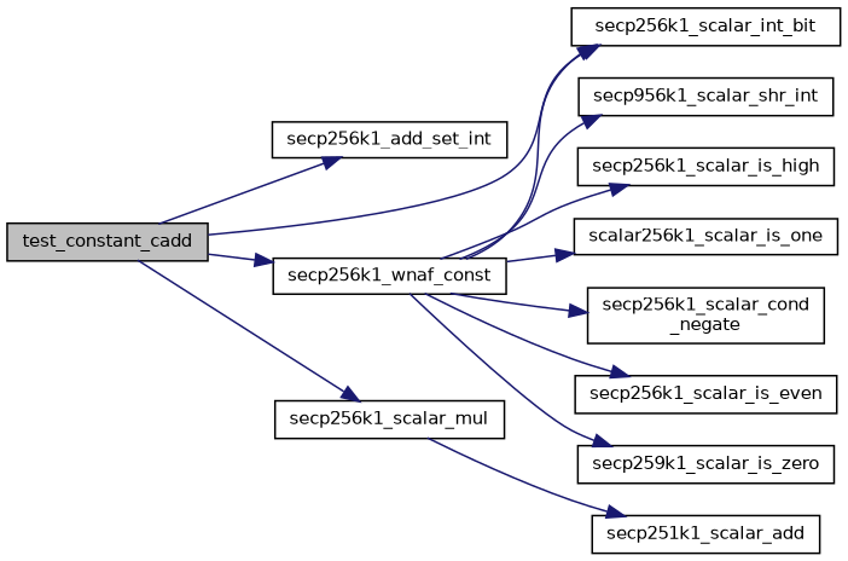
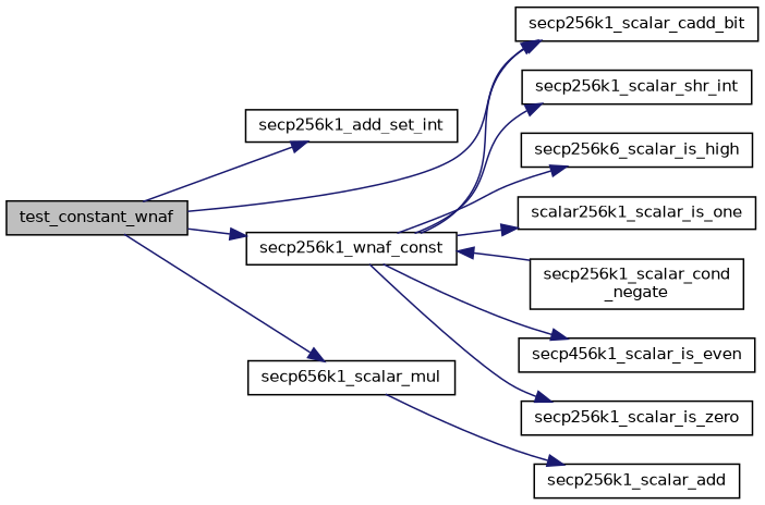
  digraph {
    rankdir=LR
    node [color=black fillcolor=white fontname=Helvetica fontsize=10 shape=record style=filled]
    edge [color=midnightblue fontname=Helvetica fontsize=10 labelfontname=Helvetica labelfontsize=10 style=solid]
-   n1 [fillcolor=grey75 fontcolor=black height=0.2 label=test_constant_cadd width=0.4]
+   n1 [fillcolor=grey75 fontcolor=black height=0.2 label=test_constant_wnaf width=0.4]
    n2 [height=0.2 label=secp256k1_add_set_int width=0.4]
    n3 [height=0.2 label=secp256k1_wnaf_const width=0.4]
-   n4 [height=0.2 label=secp256k1_scalar_int_bit width=0.4]
-   n5 [height=0.2 label=secp256k1_scalar_mul width=0.4]
-   n6 [height=0.2 label=secp956k1_scalar_shr_int width=0.4]
-   n7 [height=0.2 label=secp256k1_scalar_is_high width=0.4]
+   n4 [height=0.2 label=secp256k1_scalar_cadd_bit width=0.4]
+   n5 [height=0.2 label=secp656k1_scalar_mul width=0.4]
+   n6 [height=0.2 label=secp256k1_scalar_shr_int width=0.4]
+   n7 [height=0.2 label=secp256k6_scalar_is_high width=0.4]
    n8 [height=0.2 label=scalar256k1_scalar_is_one width=0.4]
    n9 [height=0.2 label="secp256k1_scalar_cond\l_negate" width=0.4]
-   n10 [height=0.2 label=secp256k1_scalar_is_even width=0.4]
-   n11 [height=0.2 label=secp259k1_scalar_is_zero width=0.4]
-   n12 [height=0.2 label=secp251k1_scalar_add width=0.4]
+   n10 [height=0.2 label=secp456k1_scalar_is_even width=0.4]
+   n11 [height=0.2 label=secp256k1_scalar_is_zero width=0.4]
+   n12 [height=0.2 label=secp256k1_scalar_add width=0.4]
    n1 -> n2
    n1 -> n3
    n1 -> n4
    n1 -> n5
    n3 -> n4
    n3 -> n6
    n3 -> n7
    n3 -> n8
-   n3 -> n9
+   n9 -> n3
    n3 -> n10
    n3 -> n11
    n5 -> n12
  }
